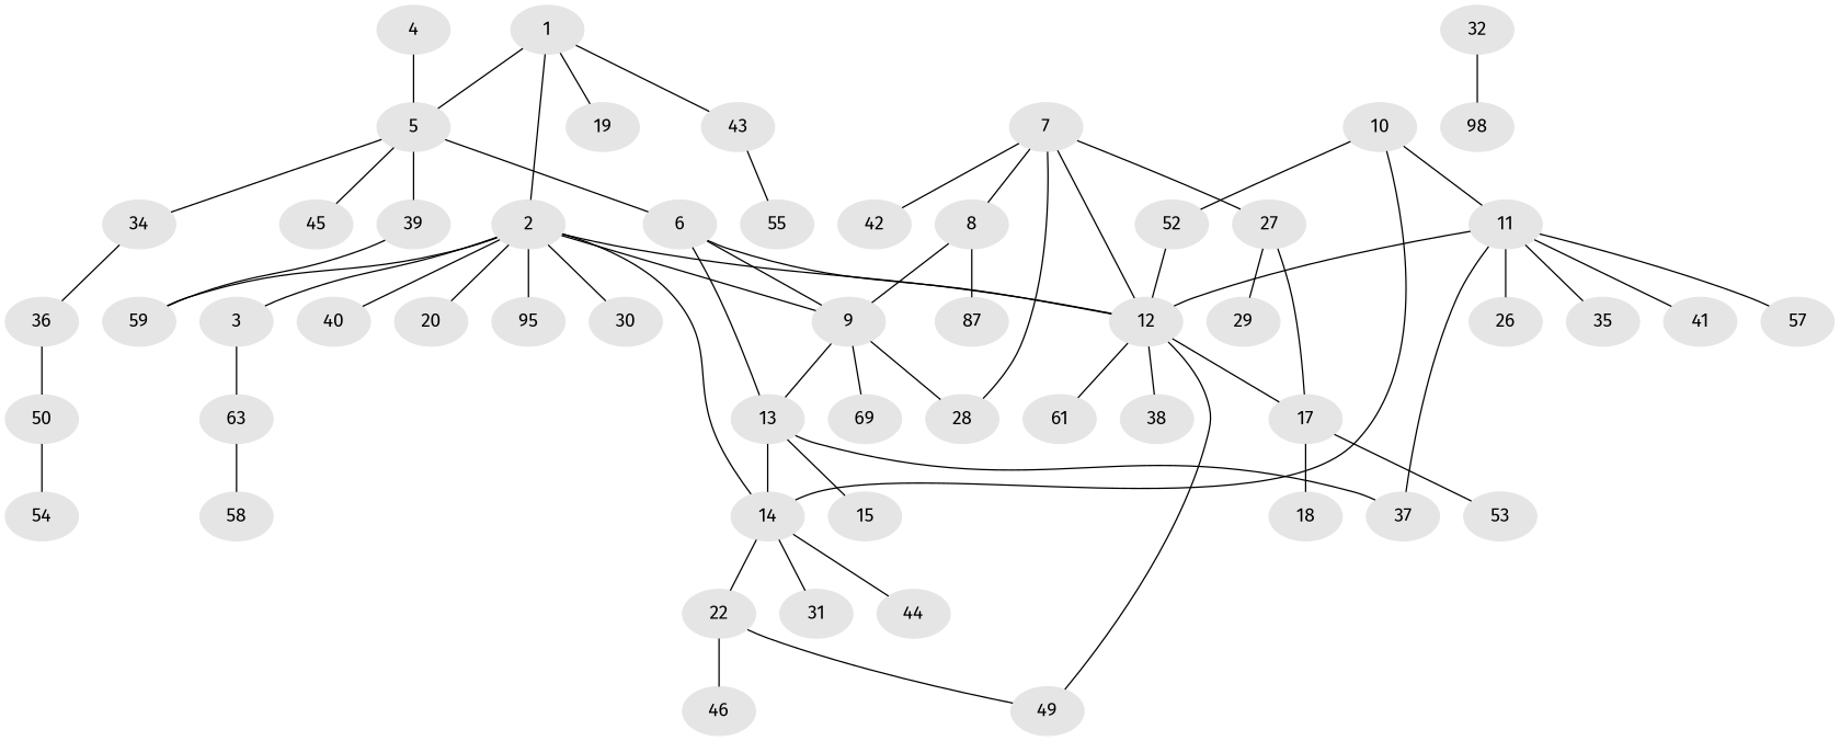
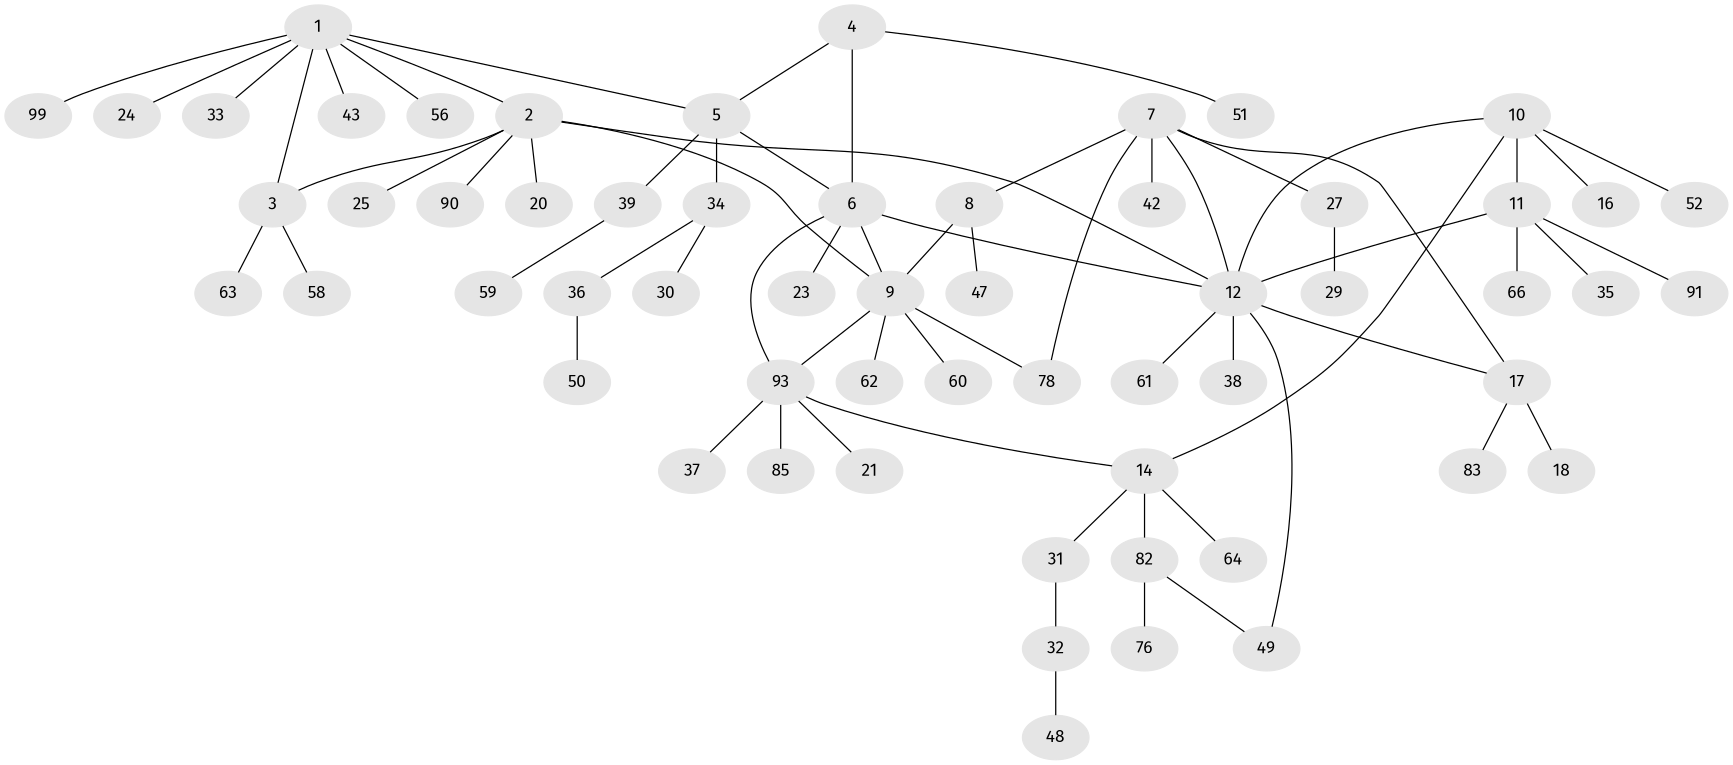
  graph {
    fontname="Fira Sans"
    node [color=gray90 fontname="Fira Sans" style=filled]
    edge [fontname="Fira Sans"]
    1
    2
    3
    5
-   19
+   19 [label=99]
+   24
+   33
    43
+   56
    9
    12
    14
    20
-   25 [label=95]
+   25
    30
-   40
+   40 [label=90]
    59
    58
    63
    6
    34
    39
-   45
-   55
-   13
-   28
-   60 [label=69]
+   13 [label=93]
+   28 [label=78]
+   60
+   62
    17
    38
    49
    61
-   22
+   22 [label=82]
    31
-   44
+   44 [label=64]
    4
+   51
+   23
    36
    37
-   15
+   15 [label=85]
+   21
    7
    8
    27
    42
-   47 [label=87]
+   47
    18
-   53
+   53 [label=83]
    29
    10
    11
+   16
    52
-   26
+   26 [label=66]
    35
-   41
-   57
-   46
+   41 [label=91]
+   46 [label=76]
    32
-   48 [label=98]
+   48
    50
-   54
    1 -- 2
+   1 -- 3
    1 -- 5
    1 -- 19
+   1 -- 24
+   1 -- 33
    1 -- 43
+   1 -- 56
    2 -- 3
    2 -- 9
    2 -- 12
-   2 -- 14
    2 -- 20
    2 -- 25
-   2 -- 30
+   34 -- 30
    2 -- 40
-   2 -- 59
-   63 -- 58
+   3 -- 58
    3 -- 63
    5 -- 6
    5 -- 34
    5 -- 39
-   5 -- 45
-   43 -- 55
    9 -- 13
    9 -- 28
    9 -- 60
+   9 -- 62
    12 -- 17
    12 -- 38
    12 -- 49
    12 -- 61
    14 -- 22
    14 -- 31
    14 -- 44
    6 -- 9
    6 -- 12
    6 -- 13
+   6 -- 23
    34 -- 36
    39 -- 59
    13 -- 14
    13 -- 37
    13 -- 15
+   13 -- 21
    17 -- 18
    17 -- 53
    22 -- 49
    22 -- 46
+   31 -- 32
    4 -- 5
+   4 -- 6
+   4 -- 51
    36 -- 50
    7 -- 12
    7 -- 28
-   27 -- 17
+   7 -- 17
    7 -- 8
    7 -- 27
    7 -- 42
    8 -- 9
    8 -- 47
    27 -- 29
-   52 -- 12
+   10 -- 12
    10 -- 14
    10 -- 11
+   10 -- 16
    10 -- 52
    11 -- 12
-   11 -- 37
    11 -- 26
    11 -- 35
    11 -- 41
-   11 -- 57
    32 -- 48
-   50 -- 54
  }
